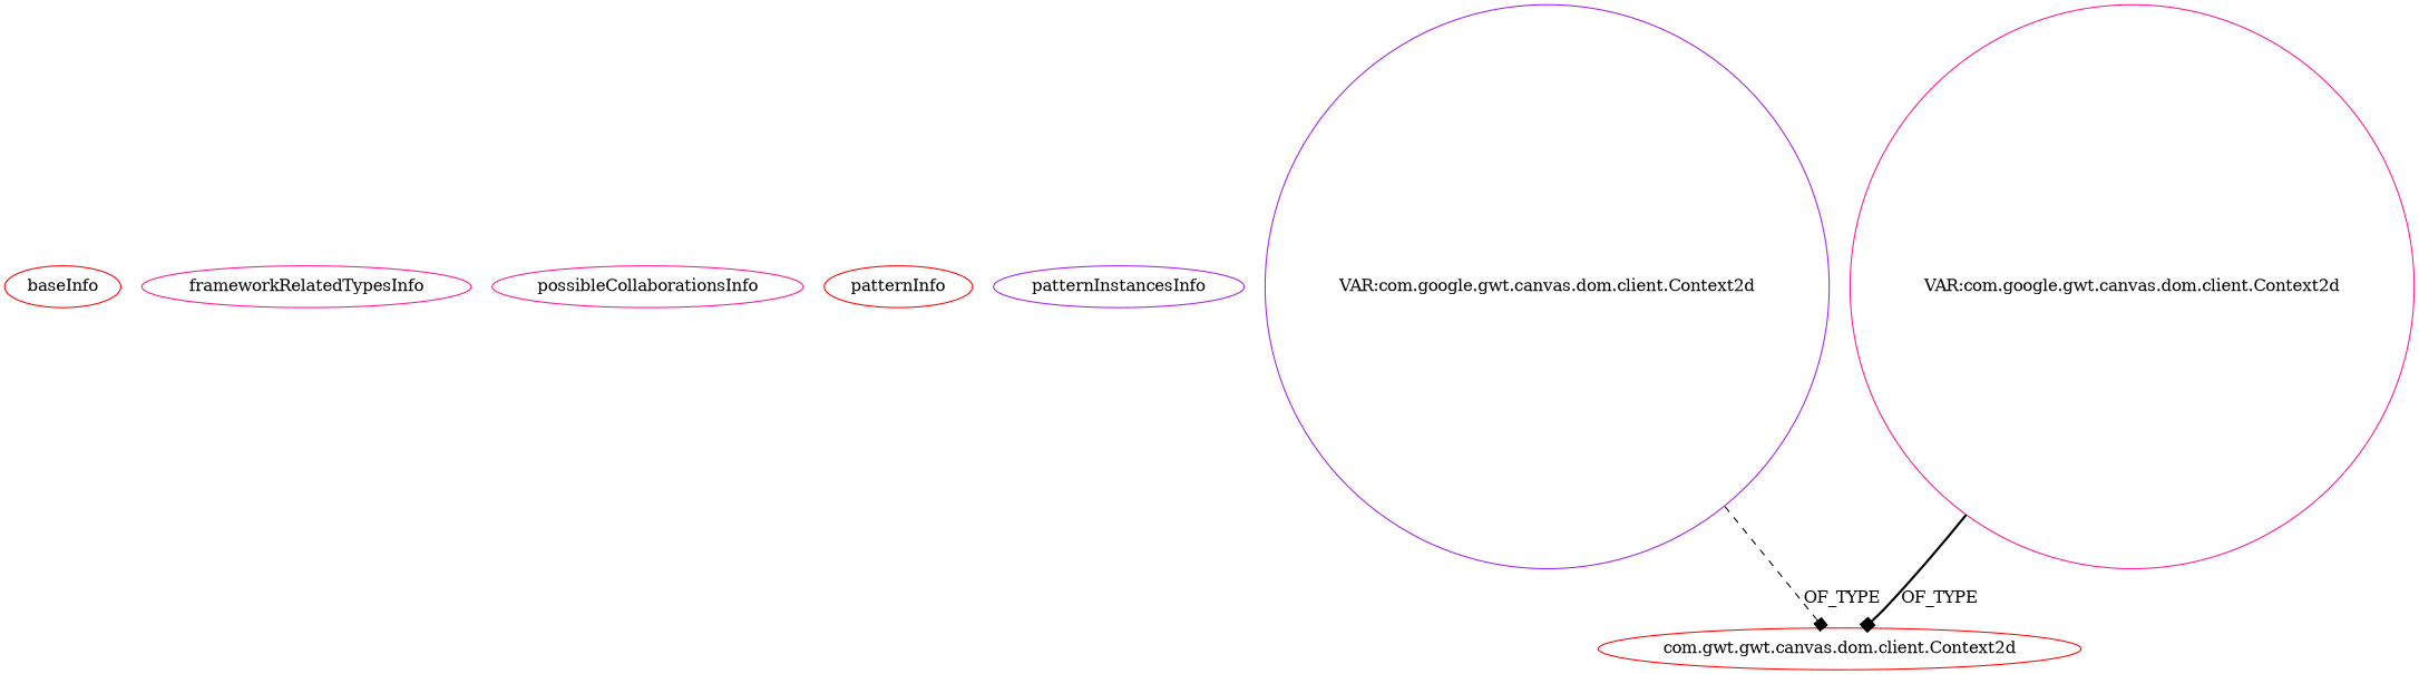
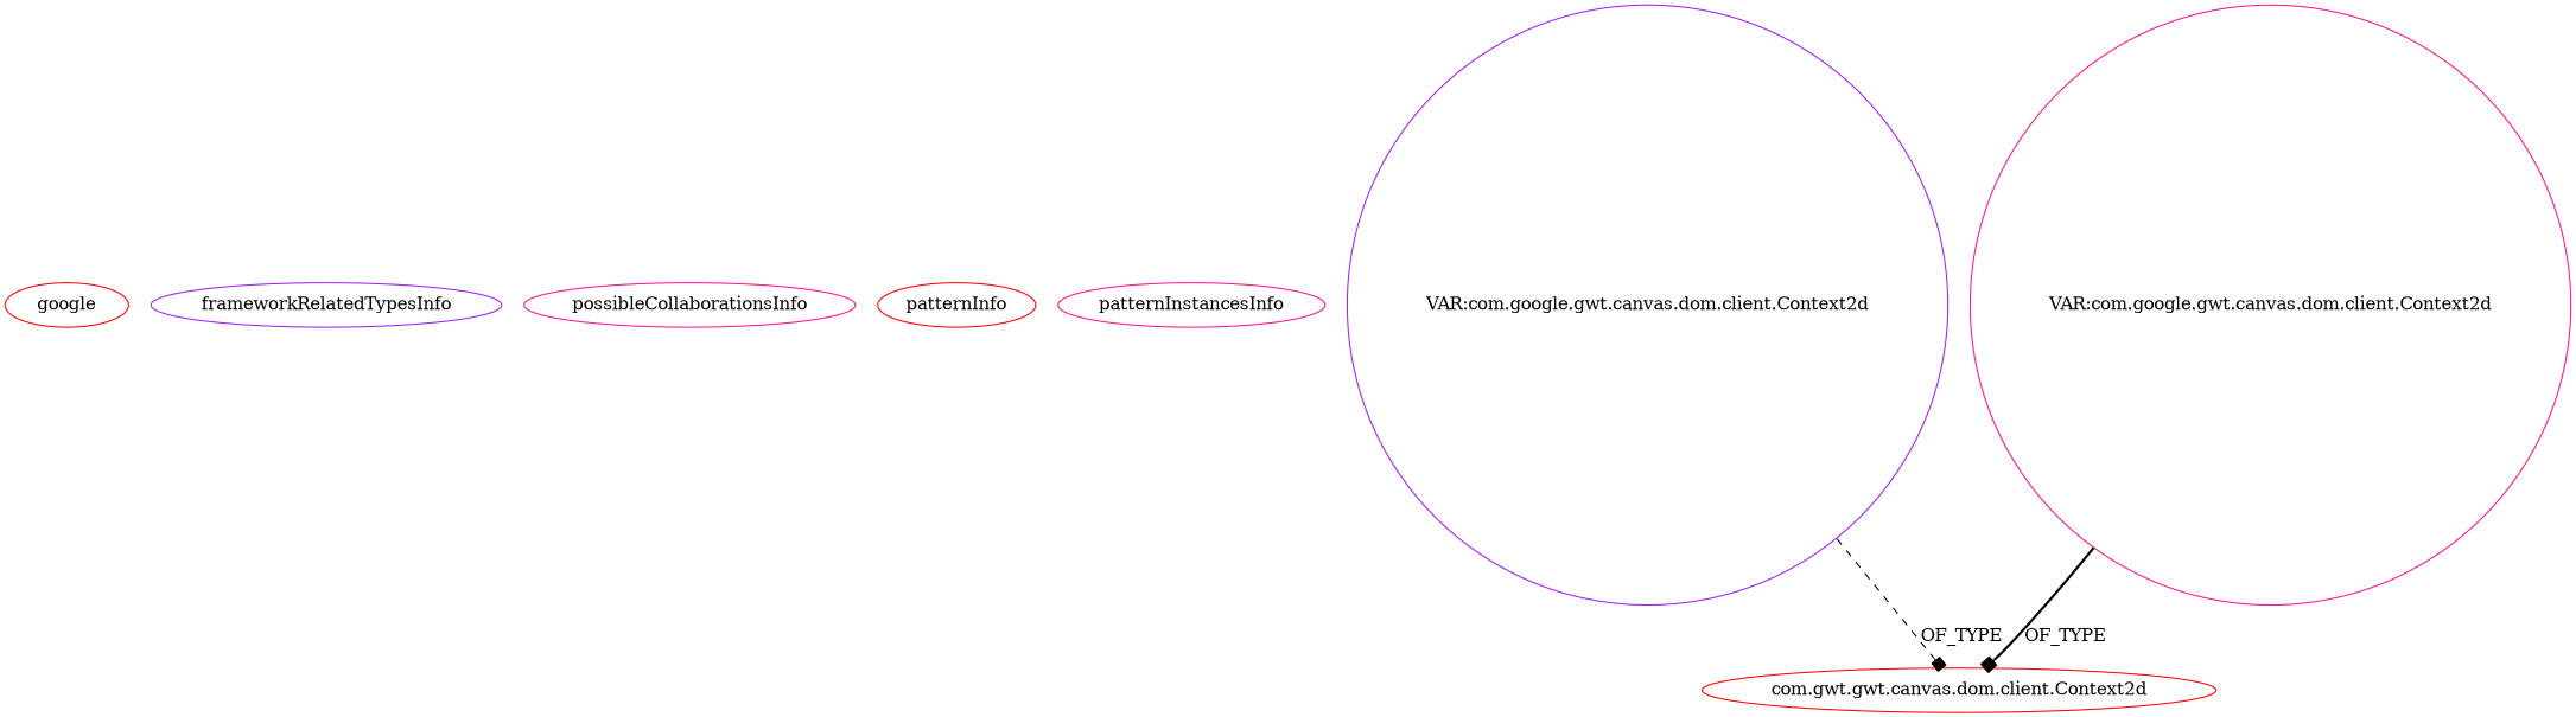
  digraph {
    node [color=red]
    edge [arrowhead=box]
-   baseInfo [category=pattern graphId=794 isAnonymous=false possibleRelation=false]
-   frameworkRelatedTypesInfo [color=deeppink]
+   baseInfo [category=pattern graphId=794 isAnonymous=false possibleRelation=false label=google]
+   frameworkRelatedTypesInfo [color=purple]
    possibleCollaborationsInfo [color=deeppink]
    patternInfo [frequency=3.0 patternRootClient=null]
-   patternInstancesInfo [0="akjava-GWT-Hangouts~/akjava-GWT-Hangouts/GWT-Hangouts-master/apps/hangout-test/src/com/akjava/gwt/hangout/test2/client/ImageTest.java~ImageTest~525" 1="oussamazoghlami-TetrisGwt~/oussamazoghlami-TetrisGwt/TetrisGwt-master/Tetris/src/com/sfeir/tutorials/client/views/TetrisGameWidget.java~TetrisGameWidget~4245" 2="Tok-Erwin~/Tok-Erwin/Erwin-master/src/main/java/erwin/client/Erwin.java~Erwin~388" color=purple]
+   patternInstancesInfo [0="akjava-GWT-Hangouts~/akjava-GWT-Hangouts/GWT-Hangouts-master/apps/hangout-test/src/com/akjava/gwt/hangout/test2/client/ImageTest.java~ImageTest~525" 1="oussamazoghlami-TetrisGwt~/oussamazoghlami-TetrisGwt/TetrisGwt-master/Tetris/src/com/sfeir/tutorials/client/views/TetrisGameWidget.java~TetrisGameWidget~4245" 2="Tok-Erwin~/Tok-Erwin/Erwin-master/src/main/java/erwin/client/Erwin.java~Erwin~388" color=deeppink]
    n6 [isFrameworkType=false label="com.gwt.gwt.canvas.dom.client.Context2d" vertexType=FRAMEWORK_CLASS_TYPE]
    n7 [color=purple isFrameworkType=false label="VAR:com.google.gwt.canvas.dom.client.Context2d" shape=circle vertexType=VARIABLE_EXPRESION]
    n8 [color=deeppink isFrameworkType=false label="VAR:com.google.gwt.canvas.dom.client.Context2d" shape=circle vertexType=VARIABLE_EXPRESION]
    n7 -> n6 [label=OF_TYPE style=dashed]
    n8 -> n6 [label=OF_TYPE style=bold]
  }
